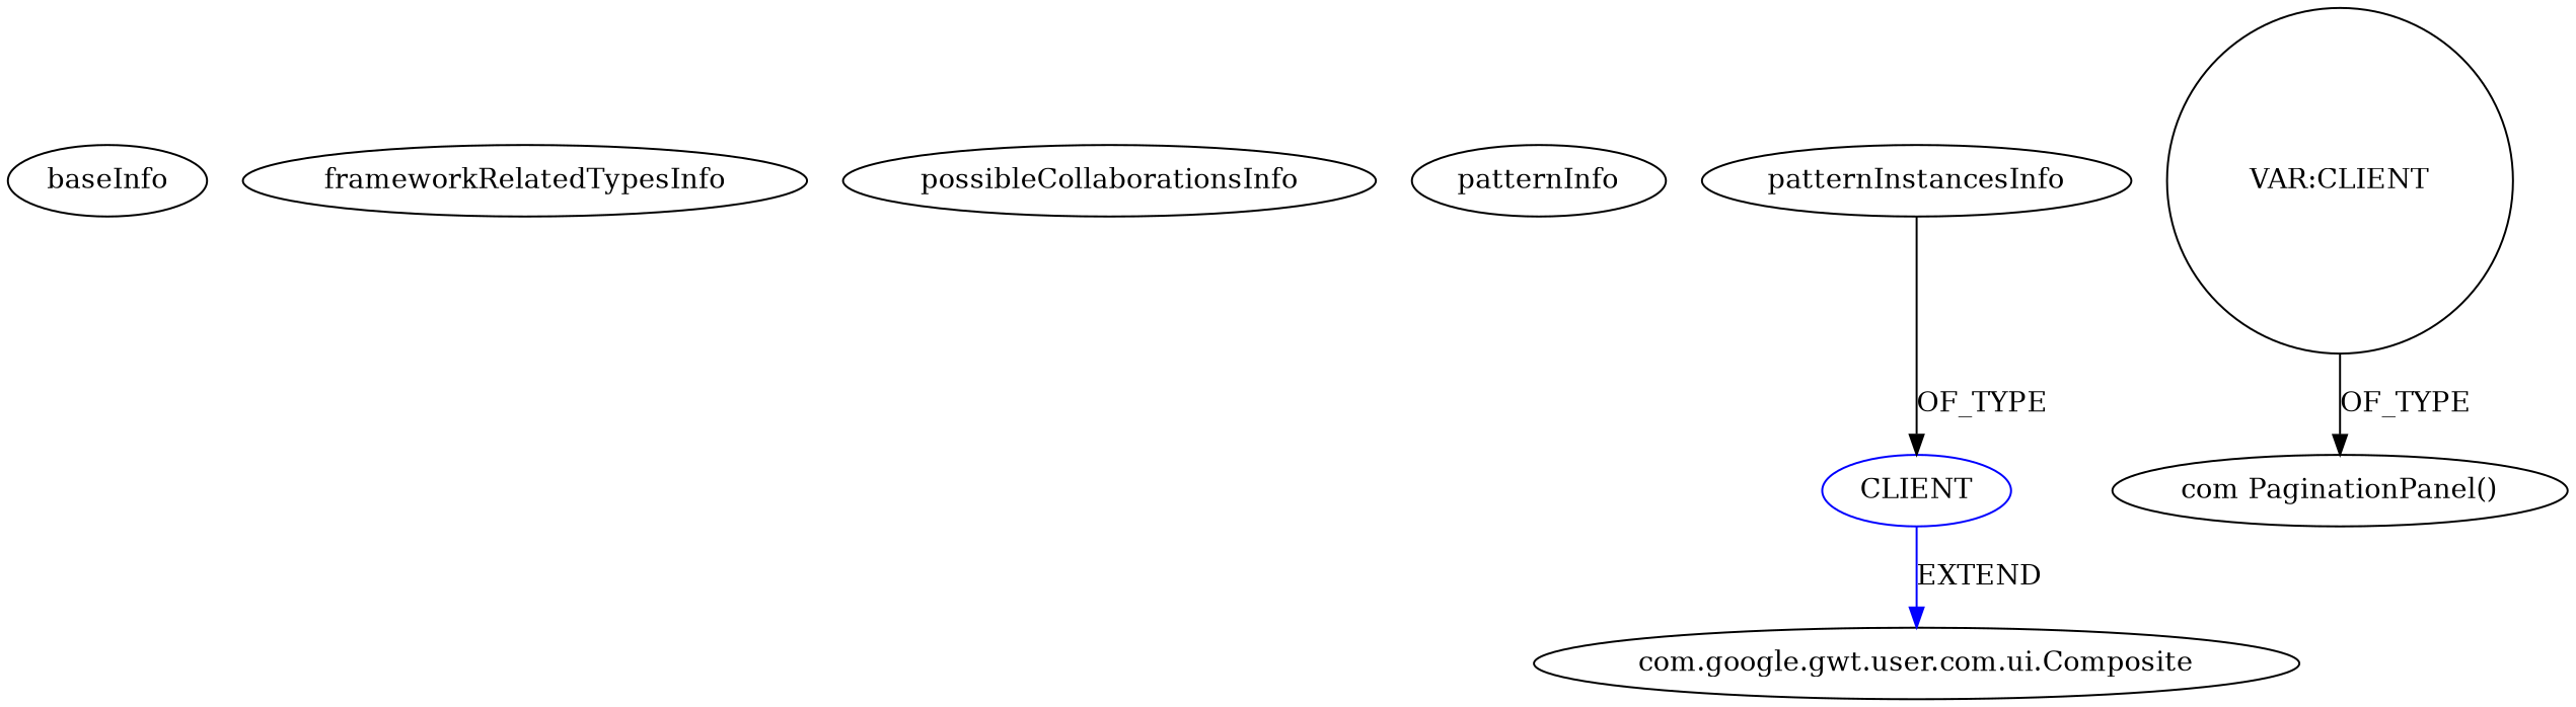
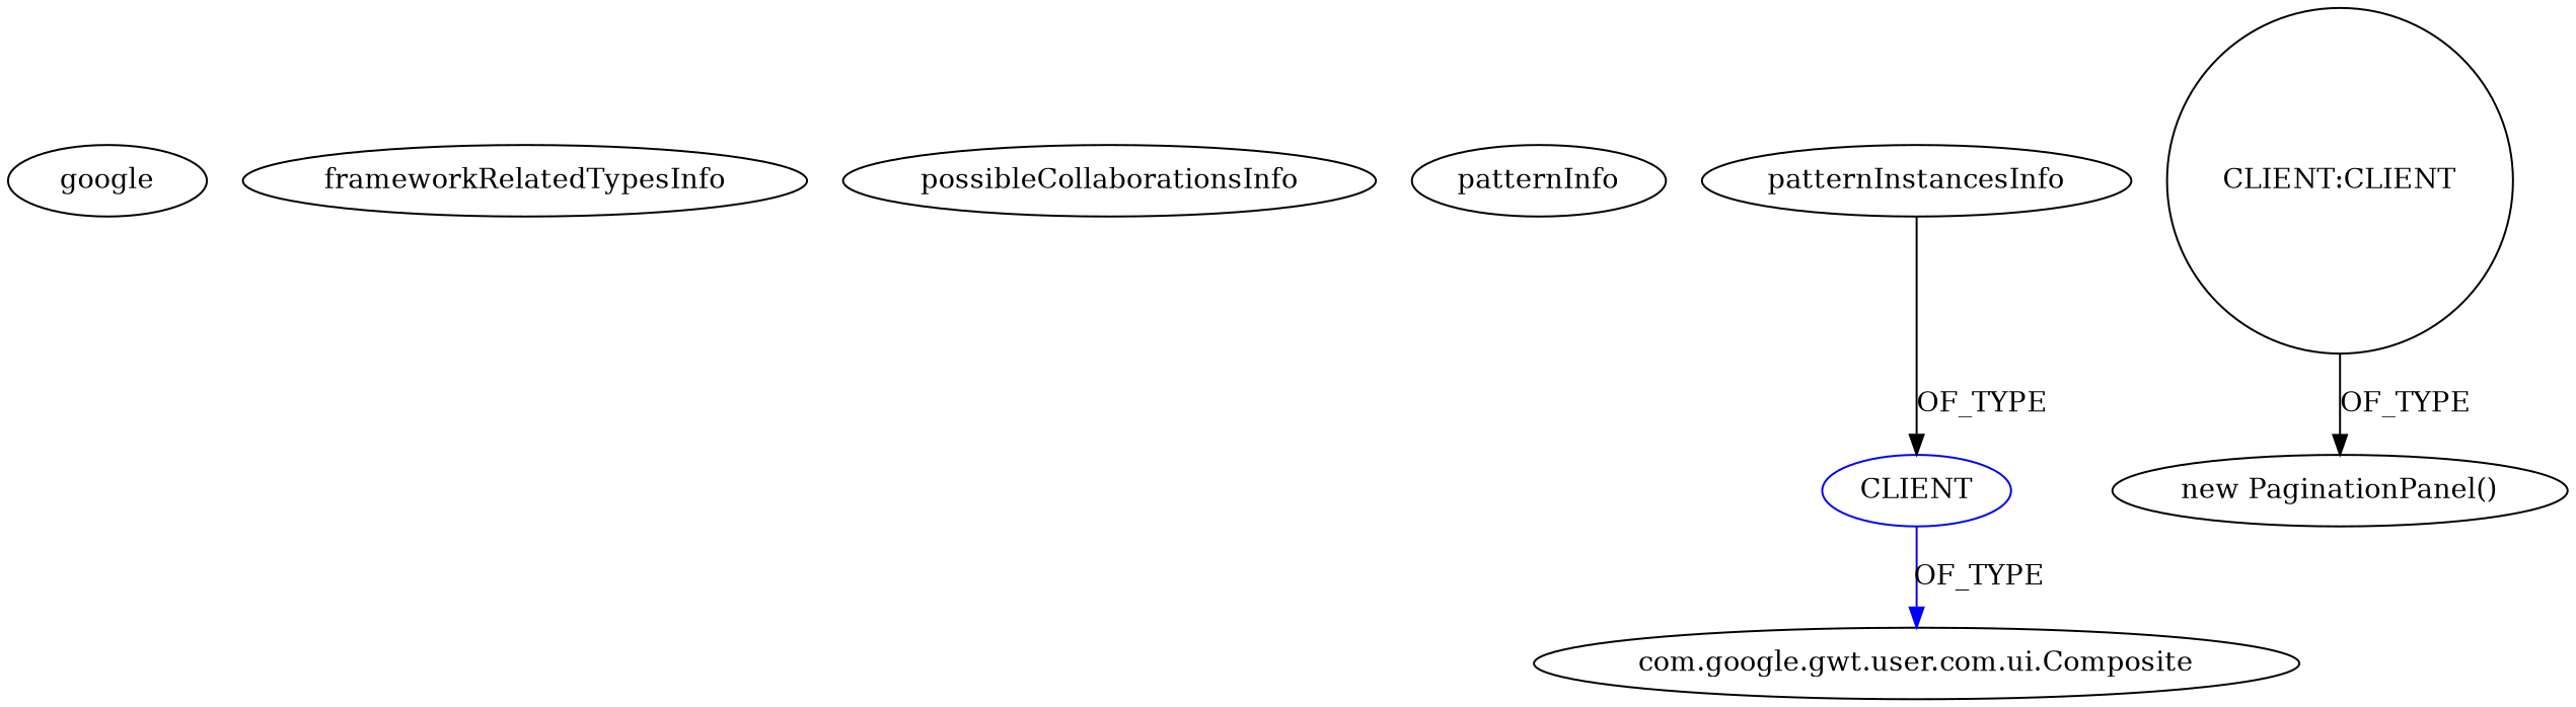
  digraph {
-   baseInfo [category=pattern graphId=1817 isAnonymous=false possibleRelation=false]
+   baseInfo [category=pattern graphId=1817 isAnonymous=false possibleRelation=false label=google]
    frameworkRelatedTypesInfo
    possibleCollaborationsInfo
    patternInfo [frequency=2.0 patternRootClient=null]
    patternInstancesInfo [0="hmiguellima-ugat~/hmiguellima-ugat/ugat-master/src/org/ucp/gwt/widgets/MVCTable.java~MVCTable~3009" 1="hmiguellima-ugat~/hmiguellima-ugat/ugat-master/src/org/ucp/gwt/widgets/MVCTable.java~void addRowCountBox(boolean,int[],org.ucp.gwt.widgets.table.TableModel)~3023"]
    n6 [color=blue isFrameworkType=false label=CLIENT vertexType=REFERENCE_CLIENT_CLASS_DECLARATION]
-   n7 [isFrameworkType=false label="com PaginationPanel()" vertexType=CONSTRUCTOR_CALL]
-   n8 [isFrameworkType=false label="VAR:CLIENT" shape=circle vertexType=VARIABLE_EXPRESION]
+   n7 [isFrameworkType=false label="new PaginationPanel()" vertexType=CONSTRUCTOR_CALL]
+   n8 [isFrameworkType=false label="CLIENT:CLIENT" shape=circle vertexType=VARIABLE_EXPRESION]
    n9 [isFrameworkType=false label="com.google.gwt.user.com.ui.Composite" vertexType=FRAMEWORK_CLASS_TYPE]
    patternInstancesInfo -> n6 [label=OF_TYPE]
-   n6 -> n9 [color=blue label=EXTEND]
+   n6 -> n9 [color=blue label=OF_TYPE]
    n8 -> n7 [label=OF_TYPE]
  }
